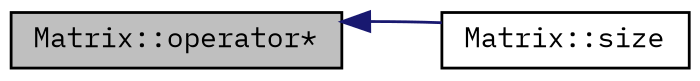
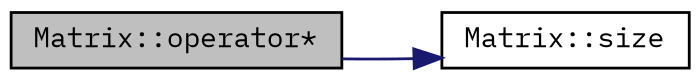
  digraph {
    rankdir=LR
    fontname="IBM Plex Mono"
    node [color=black fontname="IBM Plex Mono" fontsize=10 shape=record style=filled]
    n1 [fillcolor=grey75 fontcolor=black height=0.2 label="Matrix::operator*" width=0.4]
    n2 [fillcolor=white height=0.2 label="Matrix::size" width=0.4]
-   n2 -> n1 [color=midnightblue fontname="IBM Plex Mono" fontsize=10 labelfontname=Helvetica labelfontsize=10 style=solid]
+   n1 -> n2 [color=midnightblue fontname="IBM Plex Mono" fontsize=10 labelfontname=Helvetica labelfontsize=10 style=solid]
  }
